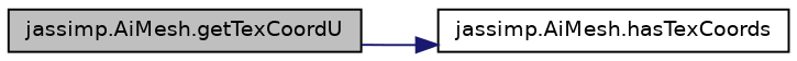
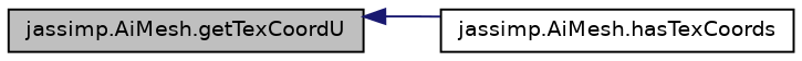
  digraph {
    rankdir=LR
    node [color=black fontname=Helvetica fontsize=10 shape=record style=filled]
    n1 [fillcolor=grey75 fontcolor=black height=0.2 label="jassimp.AiMesh.getTexCoordU" width=0.4]
    n2 [fillcolor=white height=0.2 label="jassimp.AiMesh.hasTexCoords" width=0.4]
-   n1 -> n2 [color=midnightblue fontname=Helvetica fontsize=10 labelfontname=Helvetica labelfontsize=10 style=solid]
+   n2 -> n1 [color=midnightblue fontname=Helvetica fontsize=10 labelfontname=Helvetica labelfontsize=10 style=solid]
  }
